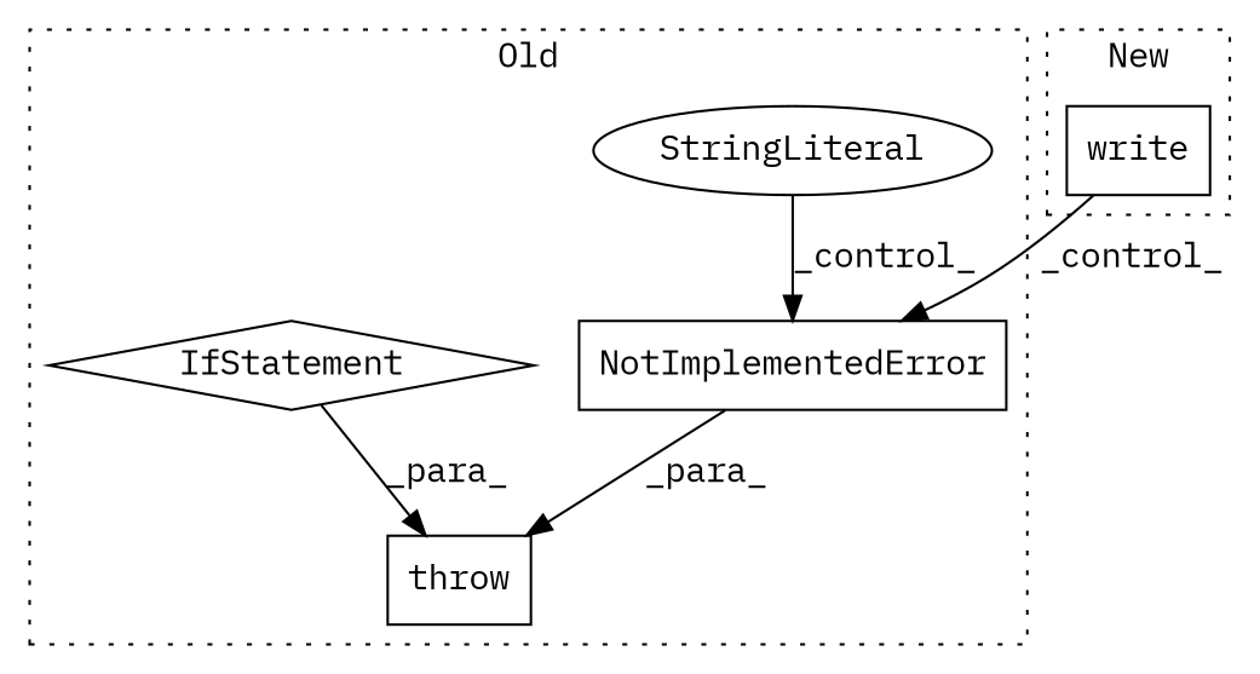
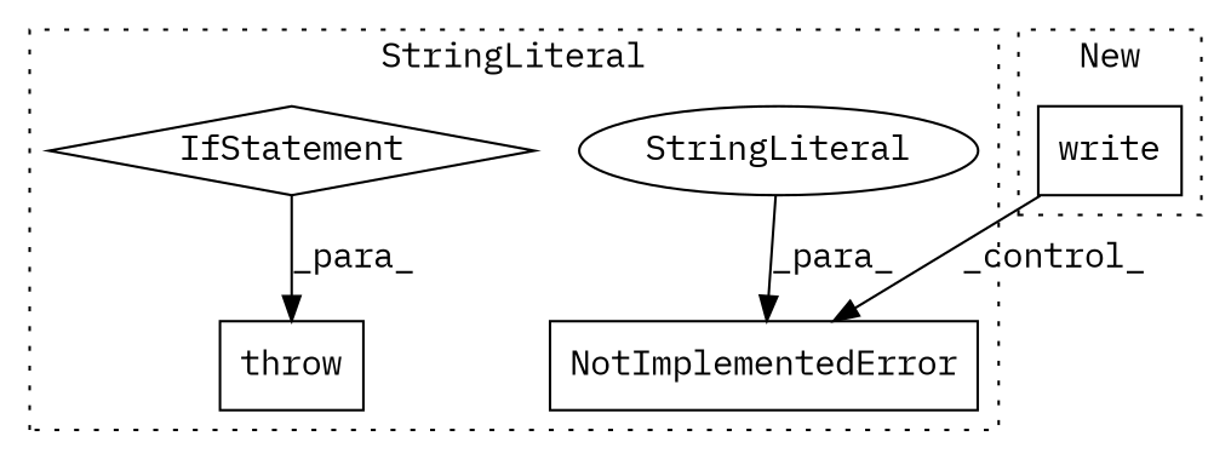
  digraph {
    fontname="IBM Plex Mono"
    node [a=32 fontname="IBM Plex Mono" shape=box]
    edge [fontname="IBM Plex Mono"]
    n1 [l="20,1" label=NotImplementedError s="4076,4145"]
    n2 [a=53 l=6 label=throw s=4070]
    n3 [a=45 l=49 label=StringLiteral s=4096 shape=ellipse]
    n4 [a=25 l="4,2" label=IfStatement s="3994,4060" shape=diamond]
    n5 [l="6,1" label=write s="4412,4427"]
    subgraph cluster_1 {
-     label=Old
+     label=StringLiteral
      style=dotted
      n1
      n2
      n3
      n4
    }
    subgraph cluster_2 {
      label=New
      style=dotted
      n5
    }
-   n1 -> n2 [label=_para_]
-   n3 -> n1 [label=_control_]
+   n3 -> n1 [label=_para_]
    n4 -> n2 [label=_para_]
    n5 -> n1 [label=_control_]
  }
